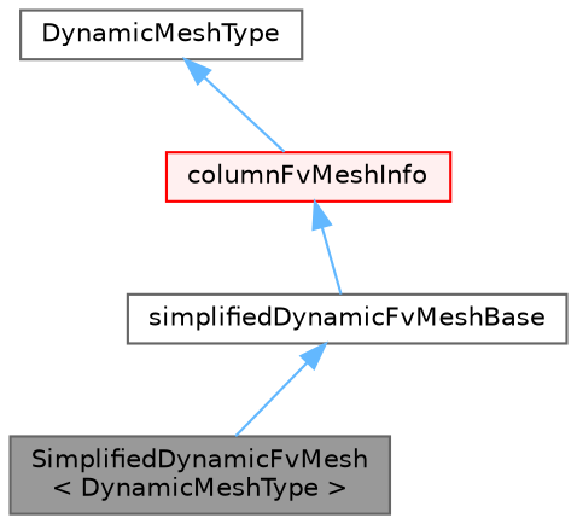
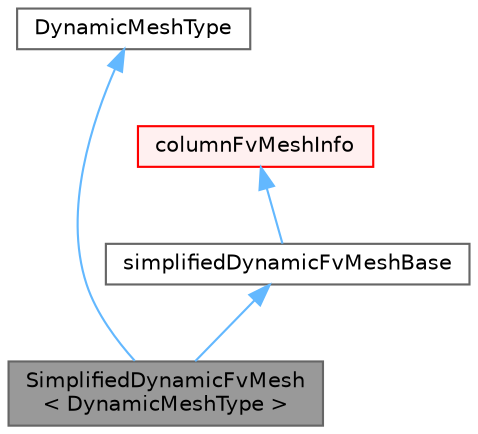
  digraph {
    node [color=gray40 fillcolor=white fontname=Helvetica fontsize=10 shape=box style=filled]
    edge [color=steelblue1 dir=back fontname=Helvetica fontsize=10 labelfontname=Helvetica labelfontsize=10 style=solid]
    n1 [fillcolor=grey60 fontcolor=black height=0.2 label="SimplifiedDynamicFvMesh\l\< DynamicMeshType \>" width=0.4]
    n2 [height=0.2 label=simplifiedDynamicFvMeshBase width=0.4]
    n3 [color=red fillcolor="#FFF0F0" height=0.2 label=columnFvMeshInfo width=0.4]
    n4 [height=0.2 label=DynamicMeshType width=0.4]
    n2 -> n1
    n3 -> n2
-   n4 -> n3
+   n4 -> n1
  }
